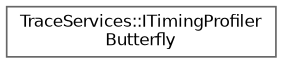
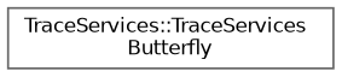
  digraph {
    rankdir=LR
-   n1 [color=grey40 fillcolor=white fontname=Helvetica fontsize=10 height=0.2 label="TraceServices::ITimingProfiler\lButterfly" shape=box style=filled width=0.4]
+   n1 [color=grey40 fillcolor=white fontname=Helvetica fontsize=10 height=0.2 label="TraceServices::TraceServices\lButterfly" shape=box style=filled width=0.4]
  }
